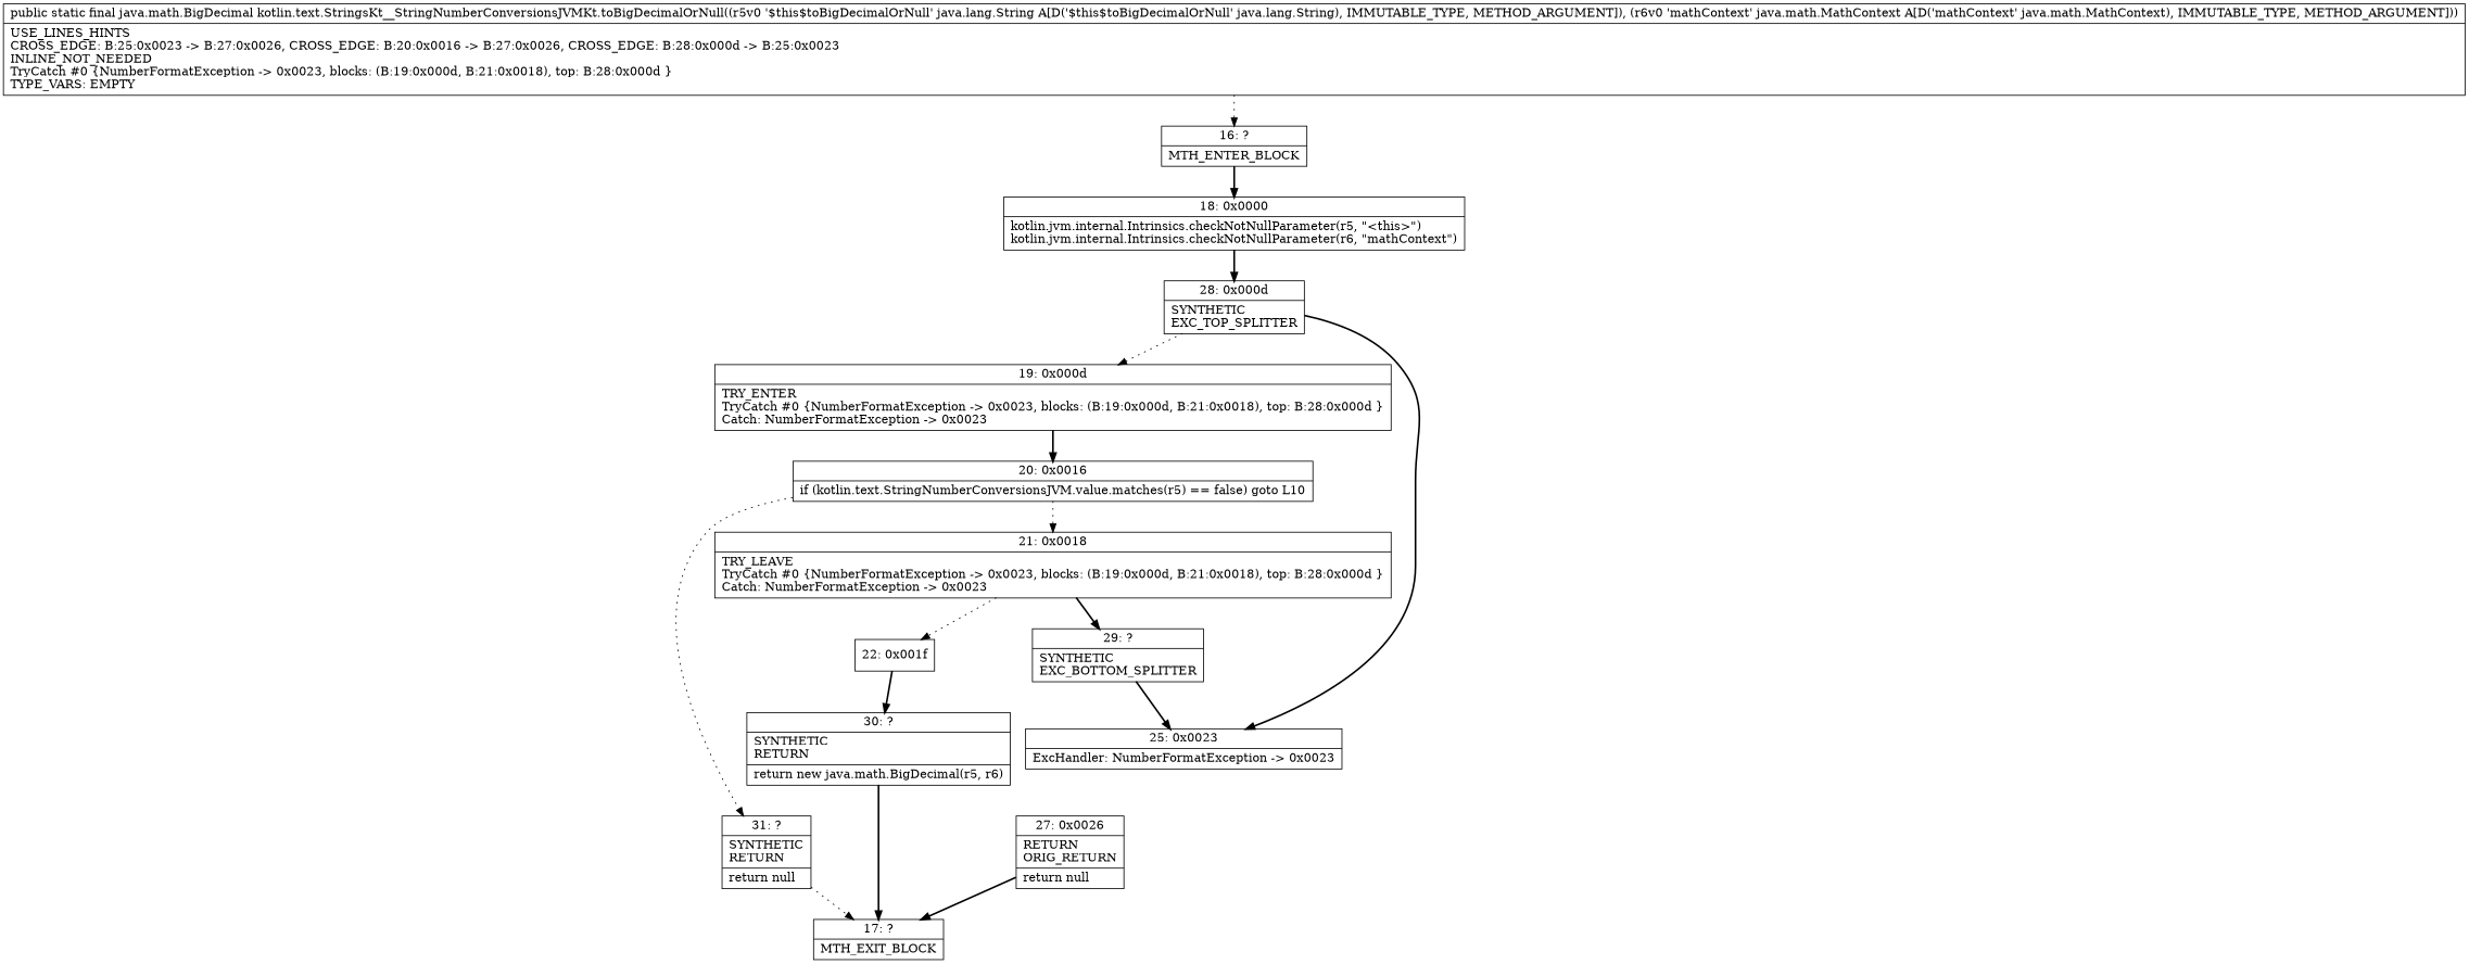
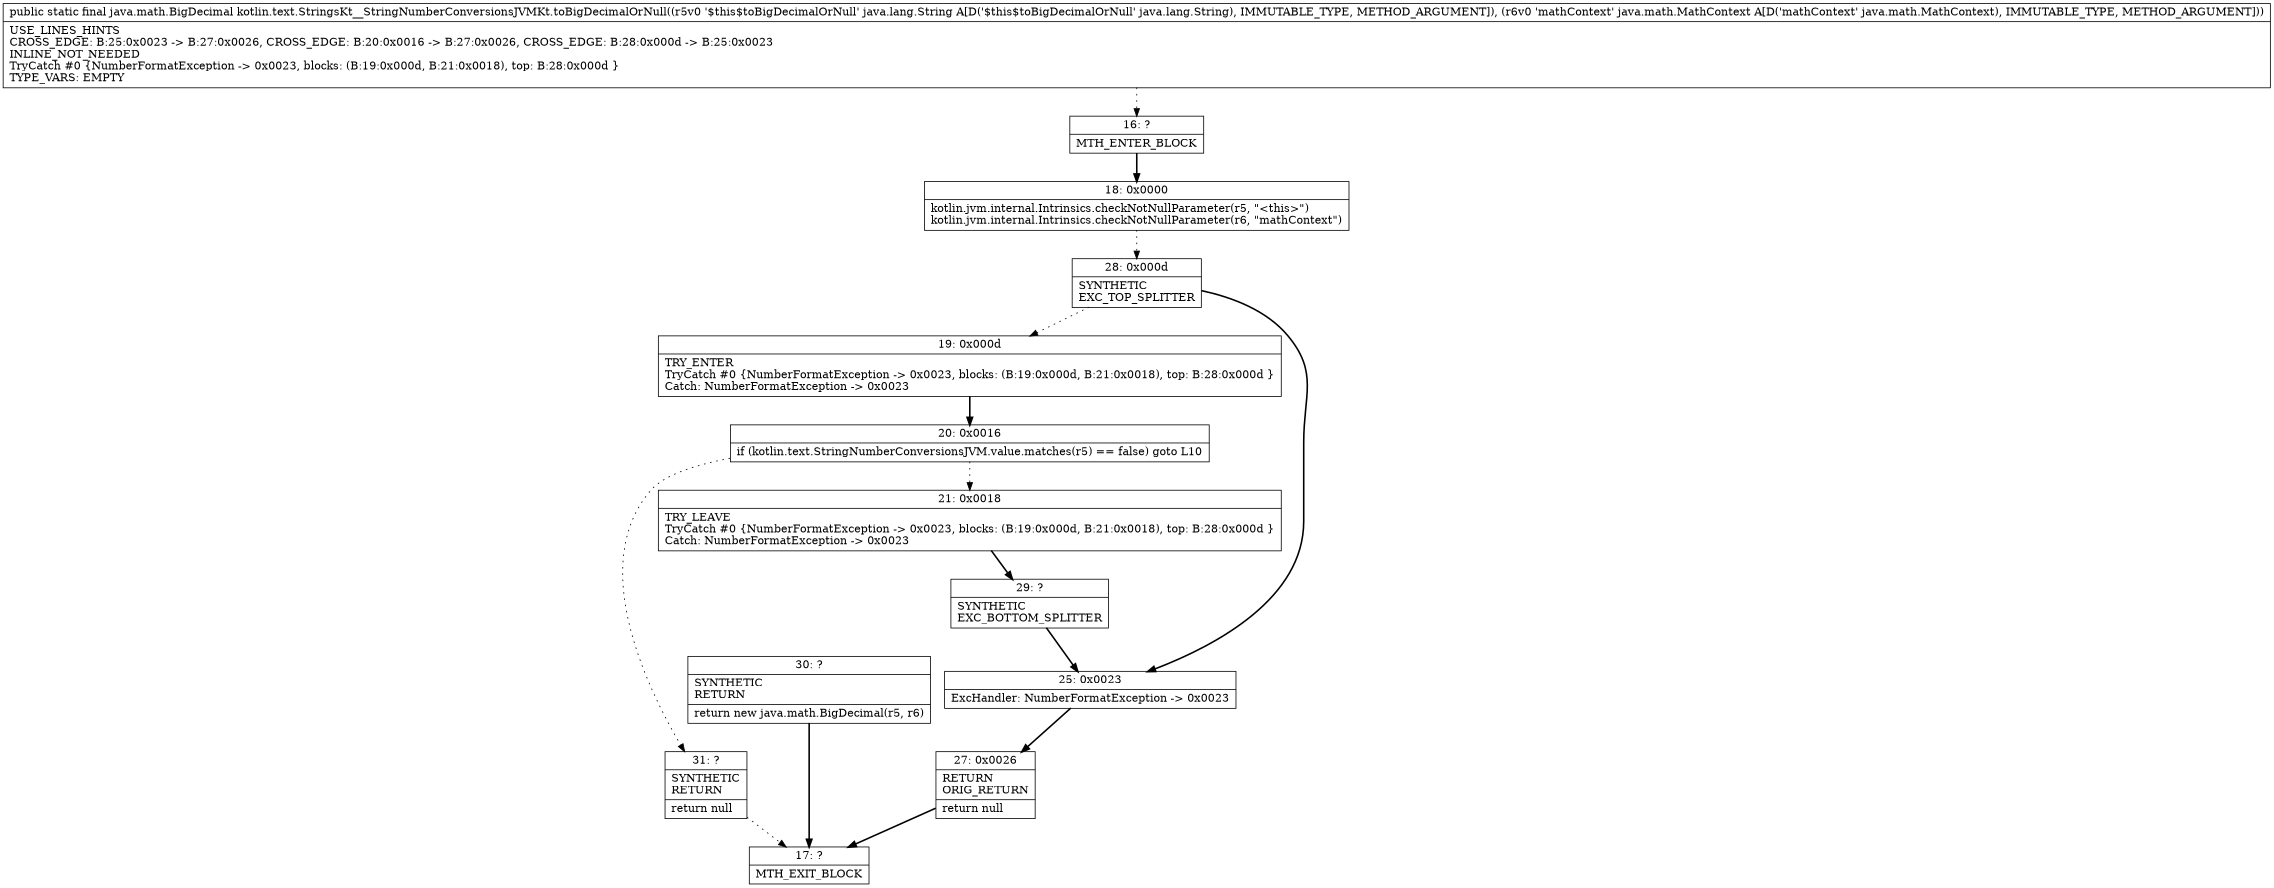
  digraph {
    node [shape=record]
    edge [style=bold]
    n1 [label="{16\:\ ?|MTH_ENTER_BLOCK\l}"]
    n2 [label="{18\:\ 0x0000|kotlin.jvm.internal.Intrinsics.checkNotNullParameter(r5, \"\<this\>\")\lkotlin.jvm.internal.Intrinsics.checkNotNullParameter(r6, \"mathContext\")\l}"]
    n3 [label="{28\:\ 0x000d|SYNTHETIC\lEXC_TOP_SPLITTER\l}"]
    n4 [label="{19\:\ 0x000d|TRY_ENTER\lTryCatch #0 \{NumberFormatException \-\> 0x0023, blocks: (B:19:0x000d, B:21:0x0018), top: B:28:0x000d \}\lCatch: NumberFormatException \-\> 0x0023\l}"]
    n5 [label="{25\:\ 0x0023|ExcHandler: NumberFormatException \-\> 0x0023\l}"]
    n6 [label="{20\:\ 0x0016|if (kotlin.text.StringNumberConversionsJVM.value.matches(r5) == false) goto L10\l}"]
    n7 [label="{27\:\ 0x0026|RETURN\lORIG_RETURN\l|return null\l}"]
    n8 [label="{21\:\ 0x0018|TRY_LEAVE\lTryCatch #0 \{NumberFormatException \-\> 0x0023, blocks: (B:19:0x000d, B:21:0x0018), top: B:28:0x000d \}\lCatch: NumberFormatException \-\> 0x0023\l}"]
    n9 [label="{31\:\ ?|SYNTHETIC\lRETURN\l|return null\l}"]
-   n10 [label="{22\:\ 0x001f}"]
    n11 [label="{29\:\ ?|SYNTHETIC\lEXC_BOTTOM_SPLITTER\l}"]
    n12 [label="{17\:\ ?|MTH_EXIT_BLOCK\l}"]
    n13 [label="{30\:\ ?|SYNTHETIC\lRETURN\l|return new java.math.BigDecimal(r5, r6)\l}"]
    n14 [label="{public static final java.math.BigDecimal kotlin.text.StringsKt__StringNumberConversionsJVMKt.toBigDecimalOrNull((r5v0 '$this$toBigDecimalOrNull' java.lang.String A[D('$this$toBigDecimalOrNull' java.lang.String), IMMUTABLE_TYPE, METHOD_ARGUMENT]), (r6v0 'mathContext' java.math.MathContext A[D('mathContext' java.math.MathContext), IMMUTABLE_TYPE, METHOD_ARGUMENT]))  | USE_LINES_HINTS\lCROSS_EDGE: B:25:0x0023 \-\> B:27:0x0026, CROSS_EDGE: B:20:0x0016 \-\> B:27:0x0026, CROSS_EDGE: B:28:0x000d \-\> B:25:0x0023\lINLINE_NOT_NEEDED\lTryCatch #0 \{NumberFormatException \-\> 0x0023, blocks: (B:19:0x000d, B:21:0x0018), top: B:28:0x000d \}\lTYPE_VARS: EMPTY\l}"]
    n1 -> n2
-   n2 -> n3
+   n2 -> n3 [style=dotted]
    n3 -> n4 [style=dotted]
    n3 -> n5
    n4 -> n6
+   n5 -> n7
    n6 -> n8 [style=dotted]
    n6 -> n9 [style=dotted]
    n7 -> n12
-   n8 -> n10 [style=dotted]
    n8 -> n11
    n9 -> n12 [style=dotted]
-   n10 -> n13
    n11 -> n5
    n13 -> n12
    n14 -> n1 [style=dotted]
  }
